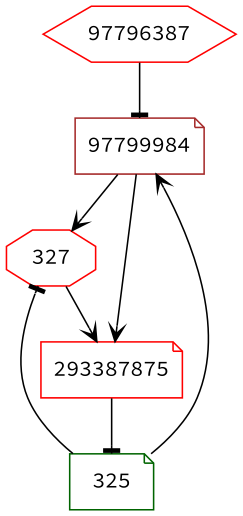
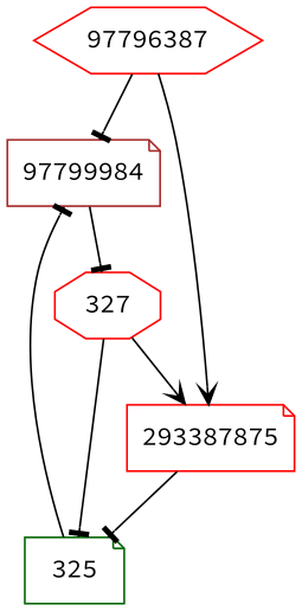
  strict digraph {
    fontname="Source Code Pro"
    node [color=red fontname="Source Code Pro" shape=note]
    edge [arrowhead=tee fontname="Source Code Pro"]
    97796387 [shape=hexagon]
    97799984 [color=brown]
    325 [color=darkgreen]
    327 [shape=octagon]
    293387875
    97796387 -> 97799984
-   97799984 -> 327 [arrowhead=vee]
-   97799984 -> 293387875 [arrowhead=vee]
-   325 -> 97799984 [arrowhead=vee]
-   325 -> 327
+   97799984 -> 327
+   97796387 -> 293387875 [arrowhead=vee]
+   325 -> 97799984
+   327 -> 325
    327 -> 293387875 [arrowhead=vee]
    293387875 -> 325
  }
